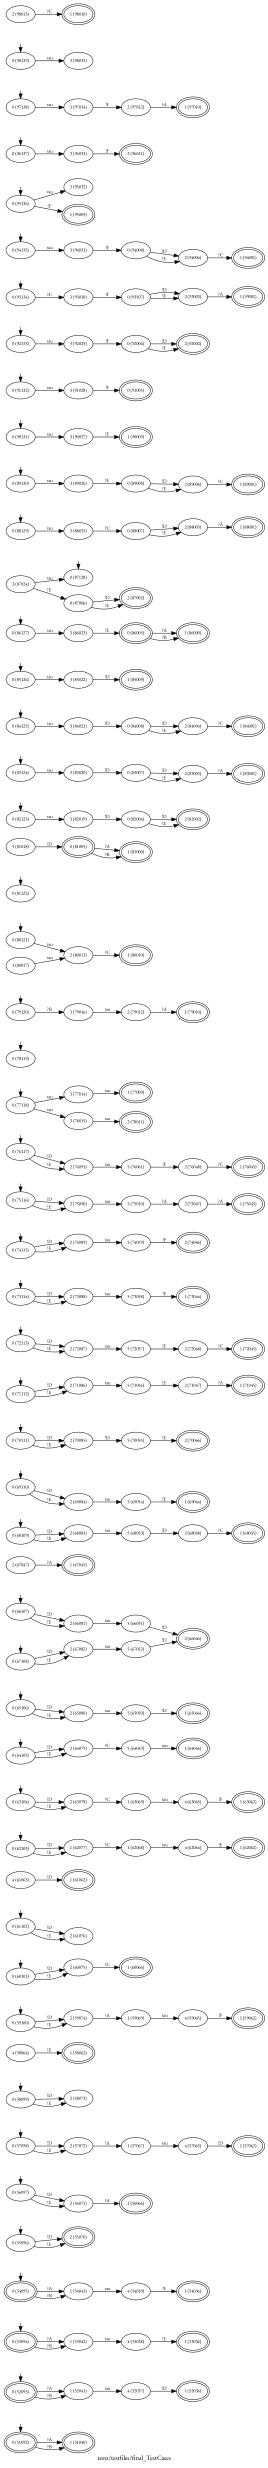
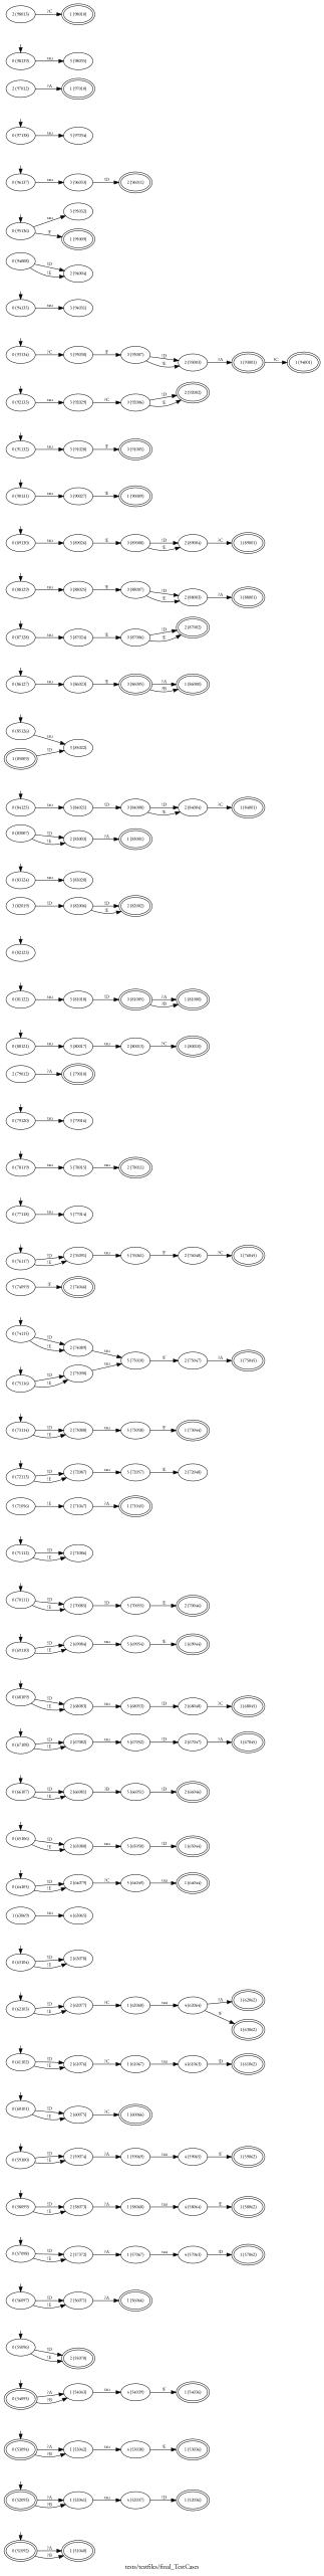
  digraph {
    fontname="EB Garamond"
    label="tests/testfiles/final_TestCases"
    rankdir=LR
    node [fontname="EB Garamond" fontsize=10]
    edge [fontname="EB Garamond" fontsize=10]
    q_51092 [height=0.01 style=invis width=0.01]
    n2 [label="0 (51092)" peripheries=2]
    n3 [label="1 (51040)" peripheries=2]
    q_52093 [height=0.01 style=invis width=0.01]
    n5 [label="0 (52093)" peripheries=2]
    n6 [label="1 (52041)"]
    n7 [label="4 (52037)"]
    n8 [label="1 (52036)" peripheries=2]
    q_53094 [height=0.01 style=invis width=0.01]
    n10 [label="0 (53094)" peripheries=2]
    n11 [label="1 (53042)"]
    n12 [label="4 (53038)"]
    n13 [label="1 (53036)" peripheries=2]
    q_54095 [height=0.01 style=invis width=0.01]
    n15 [label="0 (54095)" peripheries=2]
    n16 [label="1 (54043)"]
    n17 [label="4 (54039)"]
    n18 [label="1 (54036)" peripheries=2]
    q_55096 [height=0.01 style=invis width=0.01]
    n20 [label="0 (55096)"]
    n21 [label="2 (55070)" peripheries=2]
    q_56097 [height=0.01 style=invis width=0.01]
    n23 [label="0 (56097)"]
    n24 [label="2 (56071)"]
    n25 [label="1 (56066)" peripheries=2]
    q_57098 [height=0.01 style=invis width=0.01]
    n27 [label="0 (57098)"]
-   n28 [label="2 (57072)"]
+   n28 [label="2 (57372)"]
    n29 [label="1 (57067)"]
    n30 [label="1 (57062)" peripheries=2]
    n31 [label="4 (57063)"]
    q_58099 [height=0.01 style=invis width=0.01]
    n33 [label="0 (58099)"]
    n34 [label="2 (58073)"]
+   n35 [label="1 (58068)"]
    n36 [label="1 (58062)" peripheries=2]
    n37 [label="4 (58064)"]
    q_59100 [height=0.01 style=invis width=0.01]
    n39 [label="0 (59100)"]
    n40 [label="2 (59074)"]
    n41 [label="1 (59069)"]
    n42 [label="1 (59062)" peripheries=2]
    n43 [label="4 (59065)"]
    q_60101 [height=0.01 style=invis width=0.01]
    n45 [label="0 (60101)"]
    n46 [label="2 (60075)"]
    n47 [label="1 (60066)" peripheries=2]
    q_61102 [height=0.01 style=invis width=0.01]
    n49 [label="0 (61102)"]
    n50 [label="2 (61076)"]
+   n51 [label="1 (61067)"]
    n52 [label="1 (61062)" peripheries=2]
    n53 [label="4 (61063)"]
    q_62103 [height=0.01 style=invis width=0.01]
    n55 [label="0 (62103)"]
-   n56 [label="1 (62077)"]
+   n56 [label="2 (62077)"]
    n57 [label="1 (62068)"]
    n58 [label="1 (62062)" peripheries=2]
    n59 [label="4 (62064)"]
    q_63104 [height=0.01 style=invis width=0.01]
    n61 [label="0 (63104)"]
    n62 [label="2 (63078)"]
    n63 [label="1 (63069)"]
    n64 [label="1 (63062)" peripheries=2]
    n65 [label="4 (63065)"]
    q_64105 [height=0.01 style=invis width=0.01]
    n67 [label="0 (64105)"]
    n68 [label="2 (64079)"]
    n69 [label="5 (64049)"]
    n70 [label="1 (64044)" peripheries=2]
    q_65106 [height=0.01 style=invis width=0.01]
    n72 [label="0 (65106)"]
    n73 [label="2 (65080)"]
    n74 [label="5 (65050)"]
    n75 [label="1 (65044)" peripheries=2]
    q_66107 [height=0.01 style=invis width=0.01]
    n77 [label="0 (66107)"]
    n78 [label="2 (66081)"]
    n79 [label="5 (66051)"]
    n80 [label="2 (66046)" peripheries=2]
    q_67108 [height=0.01 style=invis width=0.01]
    n82 [label="0 (67108)"]
    n83 [label="2 (67082)"]
    n84 [label="5 (67052)"]
    n85 [label="1 (67045)" peripheries=2]
    n86 [label="2 (67047)"]
    q_68109 [height=0.01 style=invis width=0.01]
    n88 [label="0 (68109)"]
    n89 [label="2 (68083)"]
    n90 [label="5 (68053)"]
    n91 [label="1 (68045)" peripheries=2]
    n92 [label="2 (68048)"]
    q_69110 [height=0.01 style=invis width=0.01]
    n94 [label="0 (69110)"]
    n95 [label="2 (69084)"]
    n96 [label="5 (69054)"]
    n97 [label="1 (69044)" peripheries=2]
    q_70111 [height=0.01 style=invis width=0.01]
    n99 [label="0 (70111)"]
    n100 [label="2 (70085)"]
    n101 [label="5 (70055)"]
    n102 [label="2 (70046)" peripheries=2]
    q_71112 [height=0.01 style=invis width=0.01]
    n104 [label="0 (71112)"]
    n105 [label="2 (71086)"]
    n106 [label="5 (71056)"]
    n107 [label="1 (71045)" peripheries=2]
    n108 [label="2 (71047)"]
    q_72113 [height=0.01 style=invis width=0.01]
    n110 [label="0 (72113)"]
    n111 [label="2 (72087)"]
    n112 [label="5 (72057)"]
-   n113 [label="1 (72045)" peripheries=2]
    n114 [label="2 (72048)"]
    q_73114 [height=0.01 style=invis width=0.01]
    n116 [label="0 (73114)"]
    n117 [label="2 (73088)"]
    n118 [label="5 (73058)"]
    n119 [label="1 (73044)" peripheries=2]
    q_74115 [height=0.01 style=invis width=0.01]
    n121 [label="0 (74115)"]
    n122 [label="2 (74089)"]
    n123 [label="5 (74059)"]
    n124 [label="2 (74046)" peripheries=2]
    q_75116 [height=0.01 style=invis width=0.01]
    n126 [label="0 (75116)"]
    n127 [label="2 (75090)"]
    n128 [label="5 (75010)"]
    n129 [label="1 (75045)" peripheries=2]
    n130 [label="2 (75047)"]
    q_76117 [height=0.01 style=invis width=0.01]
    n132 [label="0 (76117)"]
    n133 [label="2 (76091)"]
    n134 [label="5 (76061)"]
    n135 [label="1 (76045)" peripheries=2]
    n136 [label="2 (76048)"]
    q_77118 [height=0.01 style=invis width=0.01]
    n138 [label="0 (77118)"]
    n139 [label="3 (77014)"]
-   n140 [label="1 (77009)" peripheries=2]
    q_78119 [height=0.01 style=invis width=0.01]
    n142 [label="0 (78119)"]
    n143 [label="3 (78015)"]
    n144 [label="2 (78011)" peripheries=2]
    q_79120 [height=0.01 style=invis width=0.01]
    n146 [label="0 (79120)"]
    n147 [label="3 (79016)"]
    n148 [label="2 (79012)"]
    n149 [label="1 (79010)" peripheries=2]
    q_80121 [height=0.01 style=invis width=0.01]
    n151 [label="0 (80121)"]
    n152 [label="3 (80017)"]
    n153 [label="2 (80013)"]
    n154 [label="1 (80010)" peripheries=2]
    q_81122 [height=0.01 style=invis width=0.01]
    n156 [label="0 (81122)"]
    n157 [label="3 (81018)"]
    n158 [label="0 (81005)" peripheries=2]
    n159 [label="1 (81000)" peripheries=2]
    q_82123 [height=0.01 style=invis width=0.01]
    n161 [label="0 (82123)"]
    n162 [label="3 (82019)"]
    n163 [label="0 (82006)"]
    n164 [label="2 (82002)" peripheries=2]
    q_83124 [height=0.01 style=invis width=0.01]
    n166 [label="0 (83124)"]
    n167 [label="3 (83020)"]
    n168 [label="0 (83007)"]
    n169 [label="1 (83001)" peripheries=2]
    n170 [label="2 (83003)"]
    q_84125 [height=0.01 style=invis width=0.01]
    n172 [label="0 (84125)"]
    n173 [label="3 (84021)"]
    n174 [label="0 (84008)"]
    n175 [label="1 (84001)" peripheries=2]
    n176 [label="2 (84004)"]
    q_85126 [height=0.01 style=invis width=0.01]
    n178 [label="0 (85126)"]
    n179 [label="3 (85022)"]
    n180 [label="1 (85009)" peripheries=2]
    q_86127 [height=0.01 style=invis width=0.01]
    n182 [label="0 (86127)"]
    n183 [label="3 (86023)"]
    n184 [label="0 (86005)" peripheries=2]
    n185 [label="1 (86000)" peripheries=2]
    q_87128 [height=0.01 style=invis width=0.01]
    n187 [label="0 (87128)"]
    n188 [label="3 (87024)"]
    n189 [label="0 (87006)"]
    n190 [label="2 (87002)" peripheries=2]
    q_88129 [height=0.01 style=invis width=0.01]
    n192 [label="0 (88129)"]
    n193 [label="3 (88025)"]
    n194 [label="0 (88007)"]
    n195 [label="1 (88001)" peripheries=2]
    n196 [label="2 (88003)"]
    q_89130 [height=0.01 style=invis width=0.01]
    n198 [label="0 (89130)"]
    n199 [label="3 (89026)"]
    n200 [label="0 (89008)"]
    n201 [label="1 (89001)" peripheries=2]
    n202 [label="2 (89004)"]
    q_90131 [height=0.01 style=invis width=0.01]
    n204 [label="0 (90131)"]
    n205 [label="3 (90027)"]
    n206 [label="1 (90009)" peripheries=2]
    q_91132 [height=0.01 style=invis width=0.01]
    n208 [label="0 (91132)"]
    n209 [label="3 (91028)"]
    n210 [label="0 (91005)" peripheries=2]
    q_92133 [height=0.01 style=invis width=0.01]
    n212 [label="0 (92133)"]
    n213 [label="3 (92029)"]
    n214 [label="0 (92006)"]
    n215 [label="2 (92002)" peripheries=2]
    q_93134 [height=0.01 style=invis width=0.01]
    n217 [label="0 (93134)"]
    n218 [label="3 (93030)"]
-   n219 [label="0 (93507)"]
+   n219 [label="0 (93007)"]
    n220 [label="1 (93001)" peripheries=2]
    n221 [label="2 (93003)"]
    q_94135 [height=0.01 style=invis width=0.01]
    n223 [label="0 (94135)"]
    n224 [label="3 (94031)"]
    n225 [label="0 (94008)"]
    n226 [label="1 (94001)" peripheries=2]
    n227 [label="2 (94004)"]
    q_95136 [height=0.01 style=invis width=0.01]
    n229 [label="0 (95136)"]
    n230 [label="3 (95032)"]
    n231 [label="1 (95009)" peripheries=2]
    q_96137 [height=0.01 style=invis width=0.01]
    n233 [label="0 (96137)"]
    n234 [label="3 (96033)"]
    n235 [label="2 (96011)" peripheries=2]
    q_97138 [height=0.01 style=invis width=0.01]
    n237 [label="0 (97138)"]
    n238 [label="3 (97034)"]
    n239 [label="2 (97012)"]
    n240 [label="1 (97010)" peripheries=2]
    q_98139 [height=0.01 style=invis width=0.01]
    n242 [label="0 (98139)"]
    n243 [label="3 (98035)"]
    n244 [label="1 (98010)" peripheries=2]
    n245 [label="2 (98013)"]
    q_51092 -> n2 [minlen=0.5]
    n2 -> n3 [label="?A"]
    n2 -> n3 [label="?B"]
    q_52093 -> n5 [minlen=0.5]
    n5 -> n6 [label="?A"]
    n5 -> n6 [label="?B"]
    n6 -> n7 [label=" tau"]
    n7 -> n8 [label="!D"]
    q_53094 -> n10 [minlen=0.5]
    n10 -> n11 [label="?A"]
    n10 -> n11 [label="?B"]
    n11 -> n12 [label=" tau"]
    n12 -> n13 [label="!E"]
    q_54095 -> n15 [minlen=0.5]
    n15 -> n16 [label="?A"]
    n15 -> n16 [label="?B"]
    n16 -> n17 [label=" tau"]
    n17 -> n18 [label="!F"]
    q_55096 -> n20 [minlen=0.5]
    n20 -> n21 [label="!D"]
    n20 -> n21 [label="!E"]
    q_56097 -> n23 [minlen=0.5]
    n23 -> n24 [label="!D"]
    n23 -> n24 [label="!E"]
    n24 -> n25 [label="?A"]
    q_57098 -> n27 [minlen=0.5]
    n27 -> n28 [label="!D"]
    n27 -> n28 [label="!E"]
    n28 -> n29 [label="?A"]
    n29 -> n31 [label=" tau"]
    n31 -> n30 [label="!D"]
    q_58099 -> n33 [minlen=0.5]
    n33 -> n34 [label="!D"]
    n33 -> n34 [label="!E"]
+   n34 -> n35 [label="?A"]
+   n35 -> n37 [label=" tau"]
    n37 -> n36 [label="!E"]
    q_59100 -> n39 [minlen=0.5]
    n39 -> n40 [label="!D"]
    n39 -> n40 [label="!E"]
    n40 -> n41 [label="?A"]
    n41 -> n43 [label=" tau"]
    n43 -> n42 [label="!F"]
    q_60101 -> n45 [minlen=0.5]
    n45 -> n46 [label="!D"]
    n45 -> n46 [label="!E"]
    n46 -> n47 [label="?C"]
    q_61102 -> n49 [minlen=0.5]
    n49 -> n50 [label="!D"]
    n49 -> n50 [label="!E"]
+   n50 -> n51 [label="?C"]
+   n51 -> n53 [label=" tau"]
    n53 -> n52 [label="!D"]
    q_62103 -> n55 [minlen=0.5]
    n55 -> n56 [label="!D"]
    n55 -> n56 [label="!E"]
    n56 -> n57 [label="?C"]
    n57 -> n59 [label=" tau"]
-   n59 -> n58 [label="!E"]
+   n59 -> n58 [label="?A"]
    q_63104 -> n61 [minlen=0.5]
    n61 -> n62 [label="!D"]
    n61 -> n62 [label="!E"]
-   n62 -> n63 [label="?C"]
    n63 -> n65 [label=" tau"]
-   n65 -> n64 [label="!F"]
+   n59 -> n64 [label="!F"]
    q_64105 -> n67 [minlen=0.5]
    n67 -> n68 [label="!D"]
    n67 -> n68 [label="!E"]
    n68 -> n69 [label="?C"]
    n69 -> n70 [label=" tau"]
    q_65106 -> n72 [minlen=0.5]
    n72 -> n73 [label="!D"]
    n72 -> n73 [label="!E"]
    n73 -> n74 [label=" tau"]
    n74 -> n75 [label="!D"]
    q_66107 -> n77 [minlen=0.5]
    n77 -> n78 [label="!D"]
    n77 -> n78 [label="!E"]
-   n78 -> n79 [label=" tau"]
+   n78 -> n79 [label="?B"]
    n79 -> n80 [label="!D"]
    q_67108 -> n82 [minlen=0.5]
    n82 -> n83 [label="!D"]
    n82 -> n83 [label="!E"]
    n83 -> n84 [label=" tau"]
-   n84 -> n80 [label="!D"]
+   n84 -> n86 [label="!D"]
    n86 -> n85 [label="?A"]
    q_68109 -> n88 [minlen=0.5]
    n88 -> n89 [label="!D"]
    n88 -> n89 [label="!E"]
    n89 -> n90 [label=" tau"]
    n90 -> n92 [label="!D"]
    n92 -> n91 [label="?C"]
    q_69110 -> n94 [minlen=0.5]
    n94 -> n95 [label="!D"]
    n94 -> n95 [label="!E"]
    n95 -> n96 [label=" tau"]
    n96 -> n97 [label="!E"]
    q_70111 -> n99 [minlen=0.5]
    n99 -> n100 [label="!D"]
    n99 -> n100 [label="!E"]
    n100 -> n101 [label="!D"]
    n101 -> n102 [label="!E"]
    q_71112 -> n104 [minlen=0.5]
    n104 -> n105 [label="!D"]
    n104 -> n105 [label="!E"]
-   n105 -> n106 [label=" tau"]
    n106 -> n108 [label="!E"]
    n108 -> n107 [label="?A"]
    q_72113 -> n110 [minlen=0.5]
    n110 -> n111 [label="!D"]
    n110 -> n111 [label="!E"]
    n111 -> n112 [label=" tau"]
    n112 -> n114 [label="!E"]
-   n114 -> n113 [label="?C"]
    q_73114 -> n116 [minlen=0.5]
    n116 -> n117 [label="!D"]
    n116 -> n117 [label="!E"]
    n117 -> n118 [label=" tau"]
    n118 -> n119 [label="!F"]
    q_74115 -> n121 [minlen=0.5]
    n121 -> n122 [label="!D"]
    n121 -> n122 [label="!E"]
-   n122 -> n123 [label=" tau"]
+   n122 -> n128 [label=" tau"]
    n123 -> n124 [label="!F"]
    q_75116 -> n126 [minlen=0.5]
    n126 -> n127 [label="!D"]
    n126 -> n127 [label="!E"]
    n127 -> n128 [label=" tau"]
-   n128 -> n130 [label="?A"]
+   n128 -> n130 [label="!F"]
    n130 -> n129 [label="?A"]
    q_76117 -> n132 [minlen=0.5]
    n132 -> n133 [label="!D"]
    n132 -> n133 [label="!E"]
    n133 -> n134 [label=" tau"]
    n134 -> n136 [label="!F"]
    n136 -> n135 [label="?C"]
    q_77118 -> n138 [minlen=0.5]
    n138 -> n139 [label=" tau"]
-   n139 -> n140 [label=" tau"]
    q_78119 -> n142 [minlen=0.5]
-   n138 -> n143 [label=" tau"]
+   n142 -> n143 [label=" tau"]
    n143 -> n144 [label=" tau"]
    q_79120 -> n146 [minlen=0.5]
-   n146 -> n147 [label="?B"]
-   n147 -> n148 [label=" tau"]
+   n146 -> n147 [label=" tau"]
    n148 -> n149 [label="?A"]
    q_80121 -> n151 [minlen=0.5]
-   n151 -> n153 [label=" tau"]
+   n151 -> n152 [label=" tau"]
    n152 -> n153 [label=" tau"]
    n153 -> n154 [label="?C"]
    q_81122 -> n156 [minlen=0.5]
+   n156 -> n157 [label=" tau"]
    n157 -> n158 [label="!D"]
    n158 -> n159 [label="?A"]
    n158 -> n159 [label="?B"]
    q_82123 -> n161 [minlen=0.5]
-   n161 -> n162 [label=" tau"]
    n162 -> n163 [label="!D"]
    n163 -> n164 [label="!D"]
    n163 -> n164 [label="!E"]
    q_83124 -> n166 [minlen=0.5]
    n166 -> n167 [label=" tau"]
-   n167 -> n168 [label="!D"]
    n168 -> n170 [label="!D"]
    n168 -> n170 [label="!E"]
    n170 -> n169 [label="?A"]
    q_84125 -> n172 [minlen=0.5]
    n172 -> n173 [label=" tau"]
    n173 -> n174 [label="!D"]
    n174 -> n176 [label="!D"]
    n174 -> n176 [label="!E"]
    n176 -> n175 [label="?C"]
    q_85126 -> n178 [minlen=0.5]
    n178 -> n179 [label=" tau"]
-   n179 -> n180 [label="!D"]
+   n180 -> n179 [label="!D"]
    q_86127 -> n182 [minlen=0.5]
    n182 -> n183 [label=" tau"]
    n183 -> n184 [label="!E"]
    n184 -> n185 [label="?A"]
    n184 -> n185 [label="?B"]
    q_87128 -> n187 [minlen=0.5]
-   n188 -> n187 [label=" tau"]
+   n187 -> n188 [label=" tau"]
    n188 -> n189 [label="!E"]
    n189 -> n190 [label="!D"]
    n189 -> n190 [label="!E"]
    q_88129 -> n192 [minlen=0.5]
    n192 -> n193 [label=" tau"]
-   n193 -> n194 [label="?C"]
+   n193 -> n194 [label="!E"]
    n194 -> n196 [label="!D"]
    n194 -> n196 [label="!E"]
    n196 -> n195 [label="?A"]
    q_89130 -> n198 [minlen=0.5]
    n198 -> n199 [label=" tau"]
    n199 -> n200 [label="!E"]
    n200 -> n202 [label="!D"]
    n200 -> n202 [label="!E"]
    n202 -> n201 [label="?C"]
    q_90131 -> n204 [minlen=0.5]
    n204 -> n205 [label=" tau"]
    n205 -> n206 [label="!E"]
    q_91132 -> n208 [minlen=0.5]
    n208 -> n209 [label=" tau"]
    n209 -> n210 [label="!F"]
    q_92133 -> n212 [minlen=0.5]
    n212 -> n213 [label=" tau"]
-   n213 -> n214 [label="!F"]
+   n213 -> n214 [label="?C"]
    n214 -> n215 [label="!D"]
    n214 -> n215 [label="!E"]
    q_93134 -> n217 [minlen=0.5]
    n217 -> n218 [label="?C"]
    n218 -> n219 [label="!F"]
    n219 -> n221 [label="!D"]
    n219 -> n221 [label="!E"]
    n221 -> n220 [label="?A"]
    q_94135 -> n223 [minlen=0.5]
    n223 -> n224 [label=" tau"]
-   n224 -> n225 [label="!F"]
    n225 -> n227 [label="!D"]
    n225 -> n227 [label="!E"]
-   n227 -> n226 [label="?C"]
+   n220 -> n226 [label="?C"]
    q_95136 -> n229 [minlen=0.5]
    n229 -> n230 [label=" tau"]
    n229 -> n231 [label="!F"]
    q_96137 -> n233 [minlen=0.5]
    n233 -> n234 [label=" tau"]
-   n234 -> n235 [label="!F"]
+   n234 -> n235 [label="!D"]
    q_97138 -> n237 [minlen=0.5]
    n237 -> n238 [label=" tau"]
-   n238 -> n239 [label="!F"]
    n239 -> n240 [label="?A"]
    q_98139 -> n242 [minlen=0.5]
    n242 -> n243 [label=" tau"]
    n245 -> n244 [label="?C"]
  }
